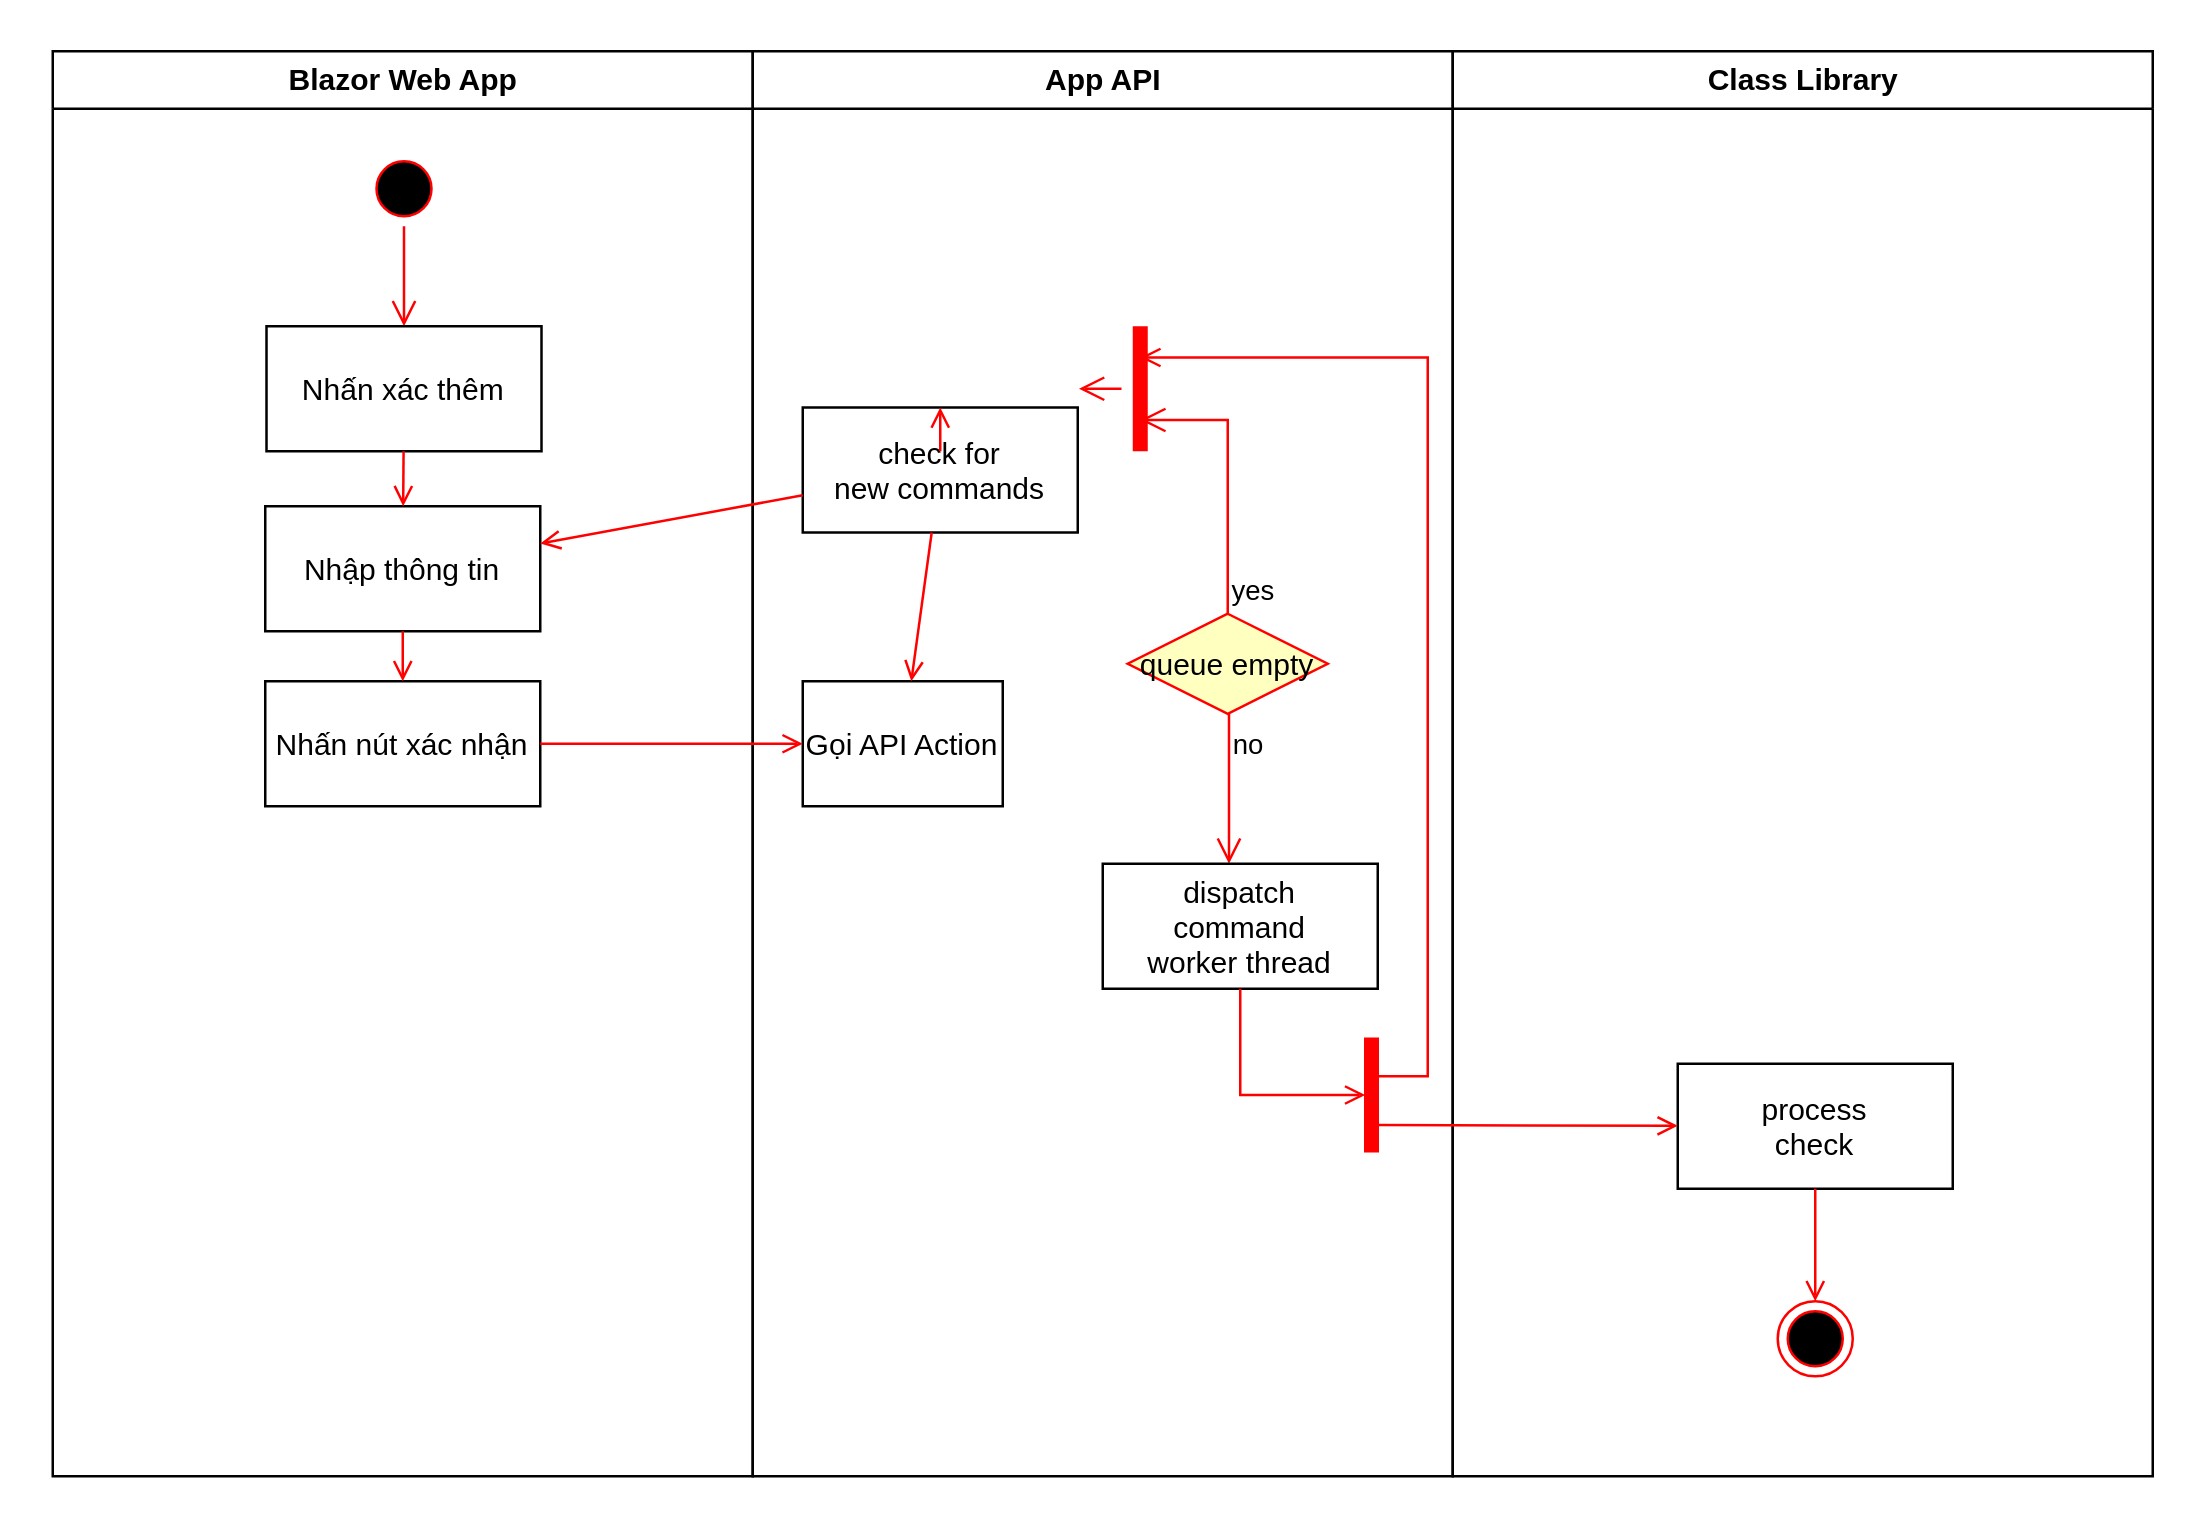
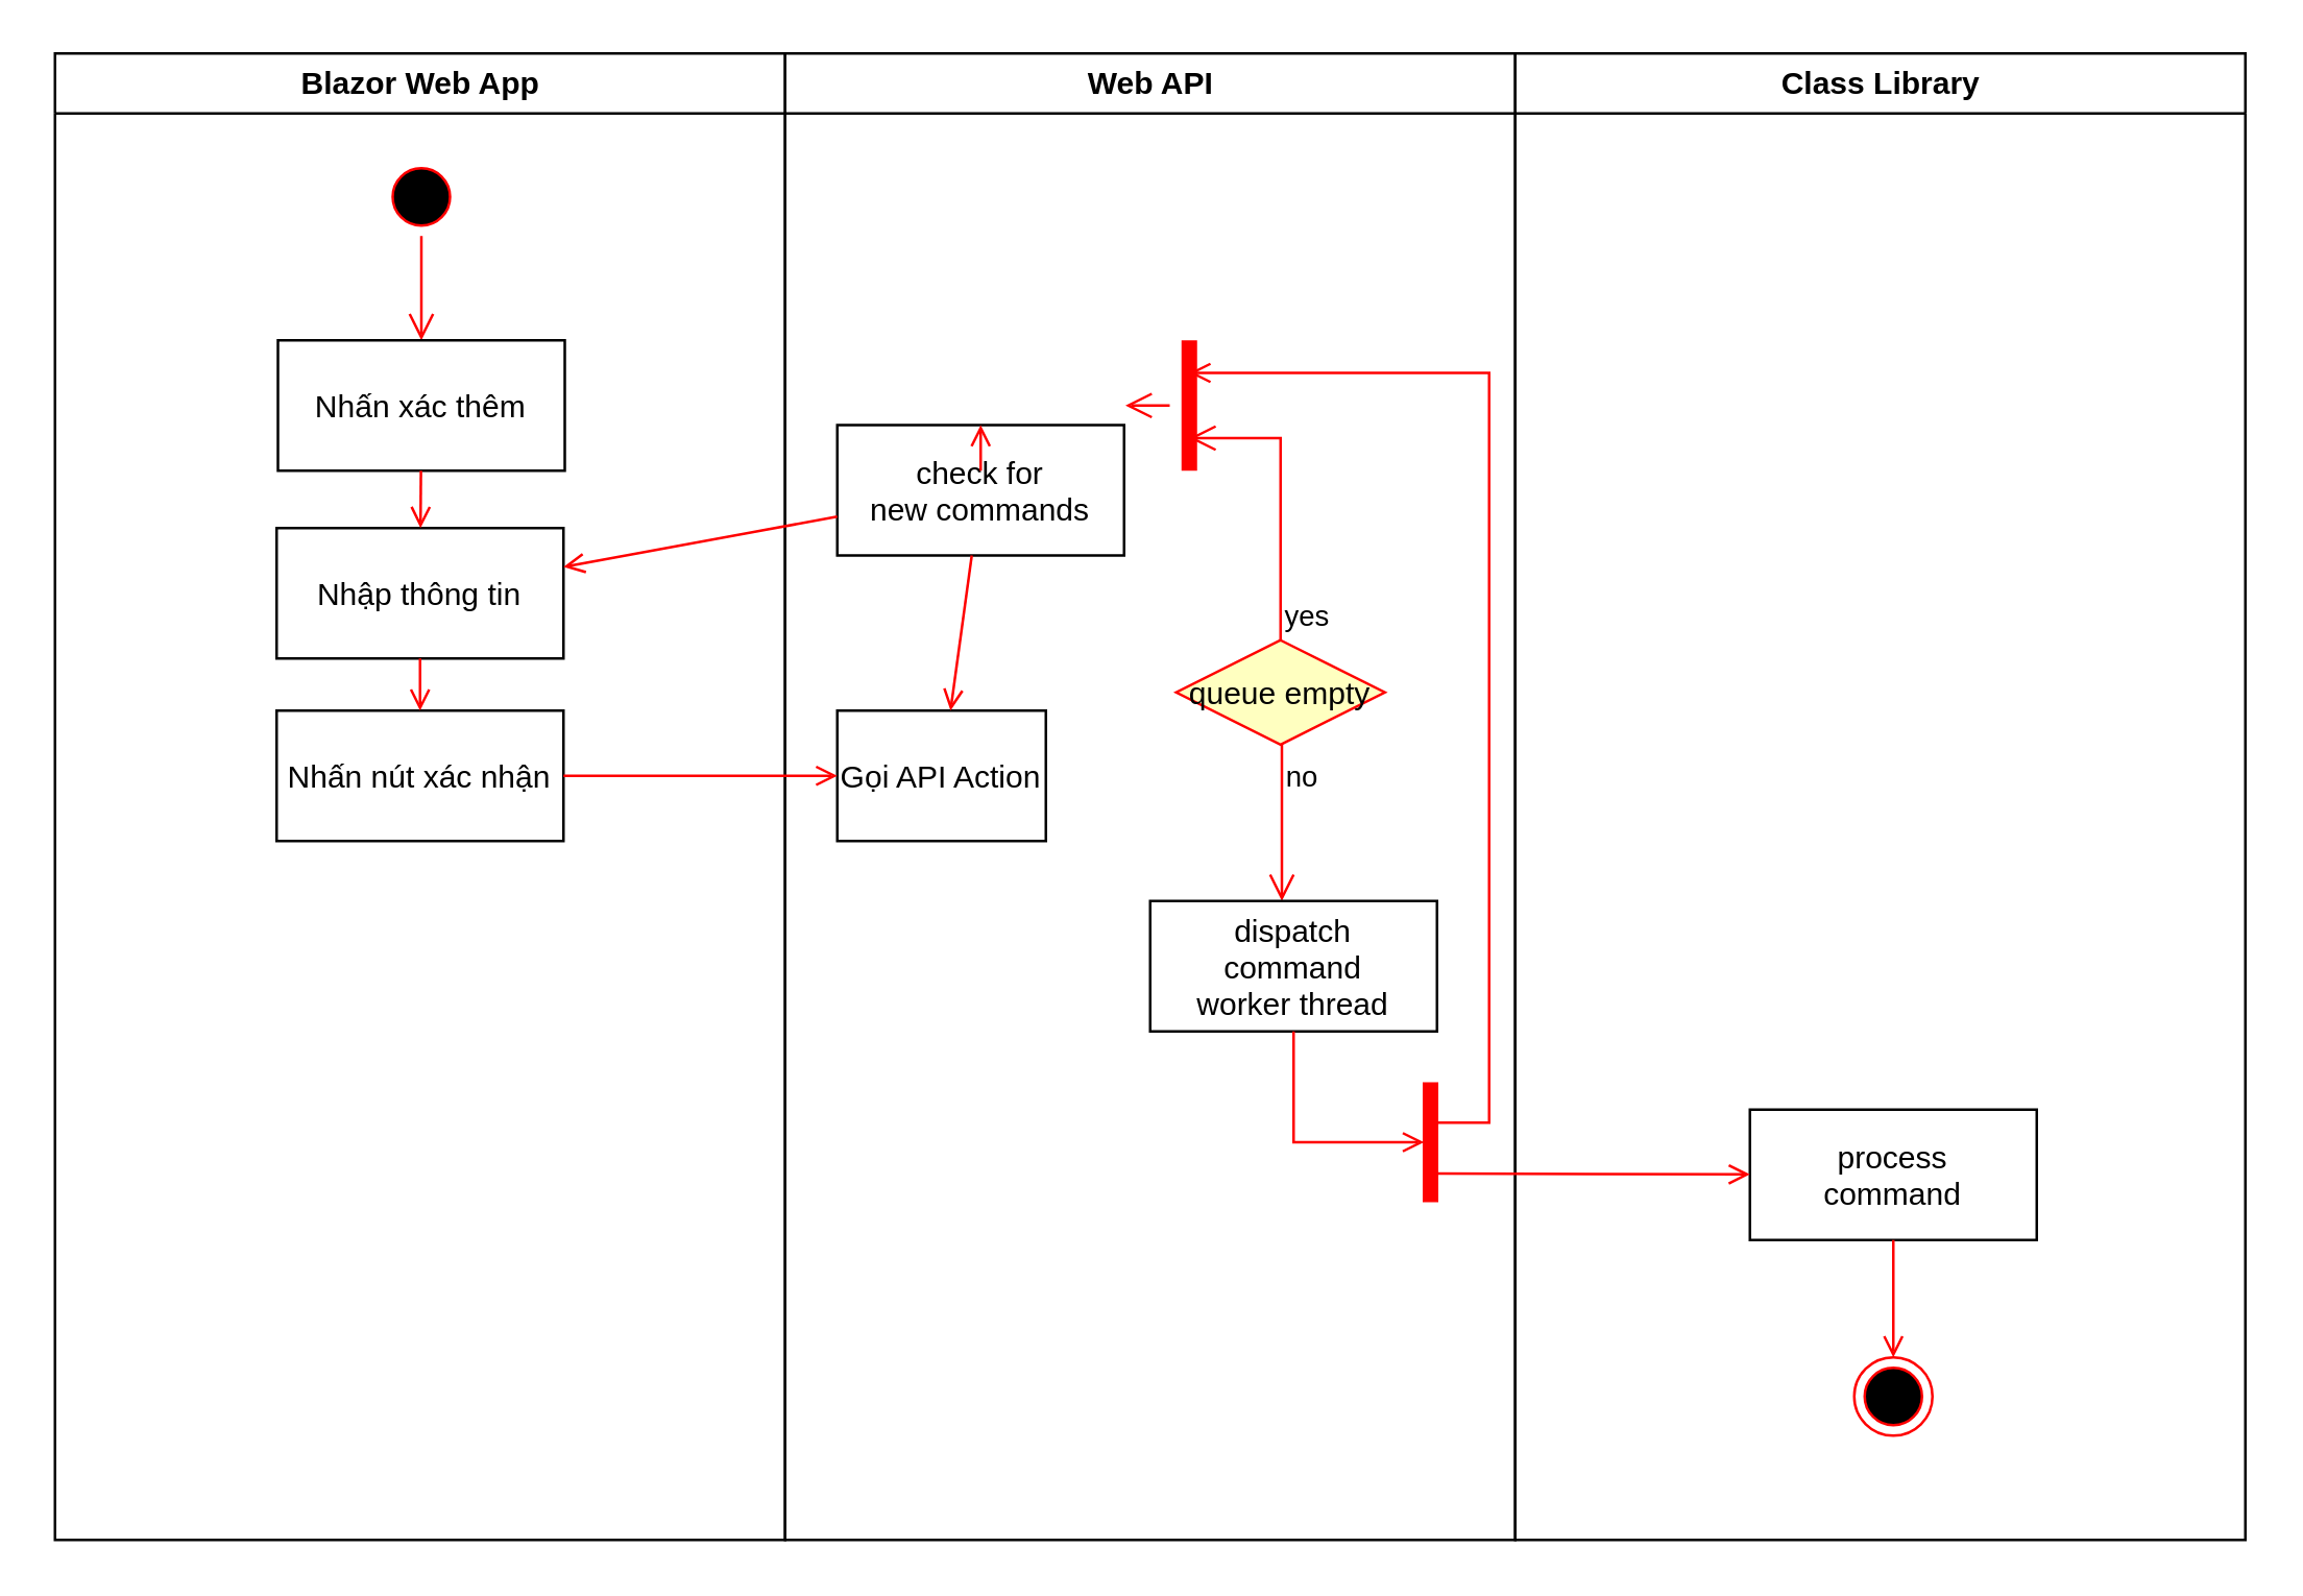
  <mxCell id="0" />
  <mxCell id="1" parent="0" />
  <mxCell id="2" value="Blazor Web App" style="swimlane;whiteSpace=wrap;startSize=23;" parent="1" vertex="1"><mxGeometry x="20.5" y="20" width="280" height="570" as="geometry" /></mxCell>
  <mxCell id="3" value="" style="ellipse;shape=startState;fillColor=#000000;strokeColor=#ff0000;" parent="2" vertex="1"><mxGeometry x="125.5" y="40" width="30" height="30" as="geometry" /></mxCell>
  <mxCell id="4" value="" style="edgeStyle=elbowEdgeStyle;elbow=horizontal;verticalAlign=bottom;endArrow=open;endSize=8;strokeColor=#FF0000;endFill=1;rounded=0" parent="2" source="3" target="5" edge="1"><mxGeometry x="100" y="40" as="geometry"><mxPoint x="140.5" y="110" as="targetPoint" /></mxGeometry></mxCell>
  <mxCell id="5" value="Nhấn xác thêm" style="" parent="2" vertex="1"><mxGeometry x="85.5" y="110" width="110" height="50" as="geometry" /></mxCell>
  <mxCell id="6" value="Nhập thông tin" style="" parent="2" vertex="1"><mxGeometry x="85" y="182" width="110" height="50" as="geometry" /></mxCell>
  <mxCell id="7" value="" style="endArrow=open;strokeColor=#FF0000;endFill=1;rounded=0" parent="2" source="5" target="6" edge="1"><mxGeometry relative="1" as="geometry" /></mxCell>
  <mxCell id="8" value="Nhấn nút xác nhận" style="" parent="2" vertex="1"><mxGeometry x="85" y="252" width="110" height="50" as="geometry" /></mxCell>
  <mxCell id="9" value="" style="endArrow=open;strokeColor=#FF0000;endFill=1;rounded=0" parent="2" source="6" target="8" edge="1"><mxGeometry relative="1" as="geometry" /></mxCell>
- <mxCell id="10" value="App API" style="swimlane;whiteSpace=wrap" parent="1" vertex="1"><mxGeometry x="300.5" y="20" width="280" height="570" as="geometry" /></mxCell>
+ <mxCell id="10" value="Web API" style="swimlane;whiteSpace=wrap" parent="1" vertex="1"><mxGeometry x="300.5" y="20" width="280" height="570" as="geometry" /></mxCell>
  <mxCell id="11" value="check for &#10;new commands" style="" parent="10" vertex="1"><mxGeometry x="20" y="142.5" width="110" height="50" as="geometry" /></mxCell>
  <mxCell id="12" value="" style="endArrow=open;strokeColor=#FF0000;endFill=1;rounded=0" parent="10" target="11" edge="1"><mxGeometry relative="1" as="geometry"><mxPoint x="75" y="160" as="sourcePoint" /></mxGeometry></mxCell>
  <mxCell id="13" value="Gọi API Action" style="" parent="10" vertex="1"><mxGeometry x="20" y="252" width="80" height="50" as="geometry" /></mxCell>
  <mxCell id="14" value="" style="endArrow=open;strokeColor=#FF0000;endFill=1;rounded=0" parent="10" source="11" target="13" edge="1"><mxGeometry relative="1" as="geometry" /></mxCell>
  <mxCell id="15" value="queue empty" style="rhombus;fillColor=#ffffc0;strokeColor=#ff0000;" parent="10" vertex="1"><mxGeometry x="150" y="225" width="80" height="40" as="geometry" /></mxCell>
  <mxCell id="16" value="yes" style="edgeStyle=elbowEdgeStyle;elbow=horizontal;align=left;verticalAlign=bottom;endArrow=open;endSize=8;strokeColor=#FF0000;exitX=0.5;exitY=0;endFill=1;rounded=0;entryX=0.75;entryY=0.5;entryPerimeter=0" parent="10" source="15" target="19" edge="1"><mxGeometry x="-1" relative="1" as="geometry"><mxPoint x="160" y="150" as="targetPoint" /><Array as="points"><mxPoint x="190" y="180" /></Array></mxGeometry></mxCell>
  <mxCell id="17" value="no" style="edgeStyle=elbowEdgeStyle;elbow=horizontal;align=left;verticalAlign=top;endArrow=open;endSize=8;strokeColor=#FF0000;endFill=1;rounded=0" parent="10" source="15" target="21" edge="1"><mxGeometry x="-1" relative="1" as="geometry"><mxPoint x="190" y="305" as="targetPoint" /></mxGeometry></mxCell>
  <mxCell id="18" value="" style="endArrow=open;strokeColor=#FF0000;endFill=1;rounded=0;" parent="10" source="11" target="6" edge="1"><mxGeometry relative="1" as="geometry" /></mxCell>
  <mxCell id="19" value="" style="shape=line;strokeWidth=6;strokeColor=#ff0000;rotation=90" parent="10" vertex="1"><mxGeometry x="130" y="127.5" width="50" height="15" as="geometry" /></mxCell>
  <mxCell id="20" value="" style="edgeStyle=elbowEdgeStyle;elbow=horizontal;verticalAlign=bottom;endArrow=open;endSize=8;strokeColor=#FF0000;endFill=1;rounded=0" parent="10" source="19" edge="1"><mxGeometry x="130" y="90" as="geometry"><mxPoint x="130" y="135" as="targetPoint" /></mxGeometry></mxCell>
  <mxCell id="21" value="dispatch&#10;command&#10;worker thread" style="" parent="10" vertex="1"><mxGeometry x="140" y="325" width="110" height="50" as="geometry" /></mxCell>
  <mxCell id="22" value="" style="whiteSpace=wrap;strokeColor=#FF0000;fillColor=#FF0000" parent="10" vertex="1"><mxGeometry x="245" y="395" width="5" height="45" as="geometry" /></mxCell>
  <mxCell id="23" value="" style="edgeStyle=elbowEdgeStyle;elbow=horizontal;entryX=0;entryY=0.5;strokeColor=#FF0000;endArrow=open;endFill=1;rounded=0" parent="10" source="21" target="22" edge="1"><mxGeometry width="100" height="100" relative="1" as="geometry"><mxPoint x="60" y="480" as="sourcePoint" /><mxPoint x="160" y="380" as="targetPoint" /><Array as="points"><mxPoint x="195" y="400" /></Array></mxGeometry></mxCell>
  <mxCell id="24" value="Class Library" style="swimlane;whiteSpace=wrap;startSize=23;" parent="1" vertex="1"><mxGeometry x="580.5" y="20" width="280" height="570" as="geometry" /></mxCell>
- <mxCell id="25" value="process&#10;check" style="" parent="24" vertex="1"><mxGeometry x="90" y="405" width="110" height="50" as="geometry" /></mxCell>
+ <mxCell id="25" value="process&#10;command" style="" parent="24" vertex="1"><mxGeometry x="90" y="405" width="110" height="50" as="geometry" /></mxCell>
  <mxCell id="26" value="" style="edgeStyle=elbowEdgeStyle;elbow=horizontal;strokeColor=#FF0000;endArrow=open;endFill=1;rounded=0;entryX=0.25;entryY=0.5;entryPerimeter=0" parent="24" target="19" edge="1"><mxGeometry width="100" height="100" relative="1" as="geometry"><mxPoint x="-30" y="410" as="sourcePoint" /><mxPoint x="-120" y="120" as="targetPoint" /><Array as="points"><mxPoint x="-10" y="135" /></Array></mxGeometry></mxCell>
  <mxCell id="27" value="" style="edgeStyle=none;strokeColor=#FF0000;endArrow=open;endFill=1;rounded=0" parent="24" target="25" edge="1"><mxGeometry width="100" height="100" relative="1" as="geometry"><mxPoint x="-30" y="429.5" as="sourcePoint" /><mxPoint x="90" y="429.5" as="targetPoint" /></mxGeometry></mxCell>
  <mxCell id="28" value="" style="ellipse;shape=endState;fillColor=#000000;strokeColor=#ff0000" parent="24" vertex="1"><mxGeometry x="130" y="500" width="30" height="30" as="geometry" /></mxCell>
  <mxCell id="29" value="" style="endArrow=open;strokeColor=#FF0000;endFill=1;rounded=0" parent="24" source="25" target="28" edge="1"><mxGeometry relative="1" as="geometry" /></mxCell>
  <mxCell id="30" value="" style="endArrow=open;strokeColor=#FF0000;endFill=1;rounded=0" parent="1" source="8" target="13" edge="1"><mxGeometry relative="1" as="geometry" /></mxCell>
